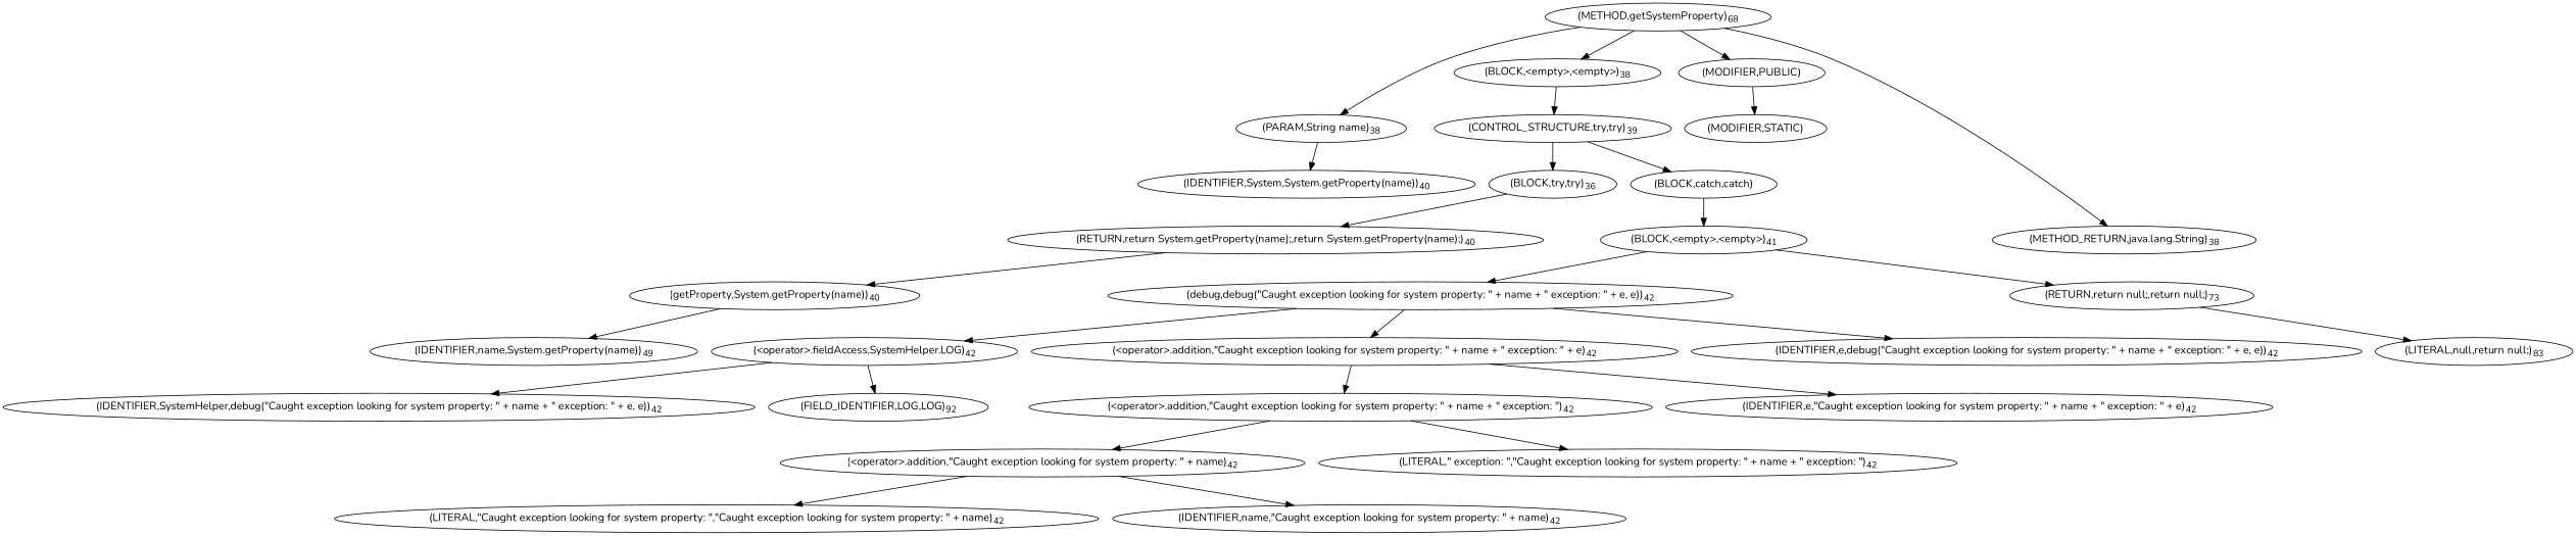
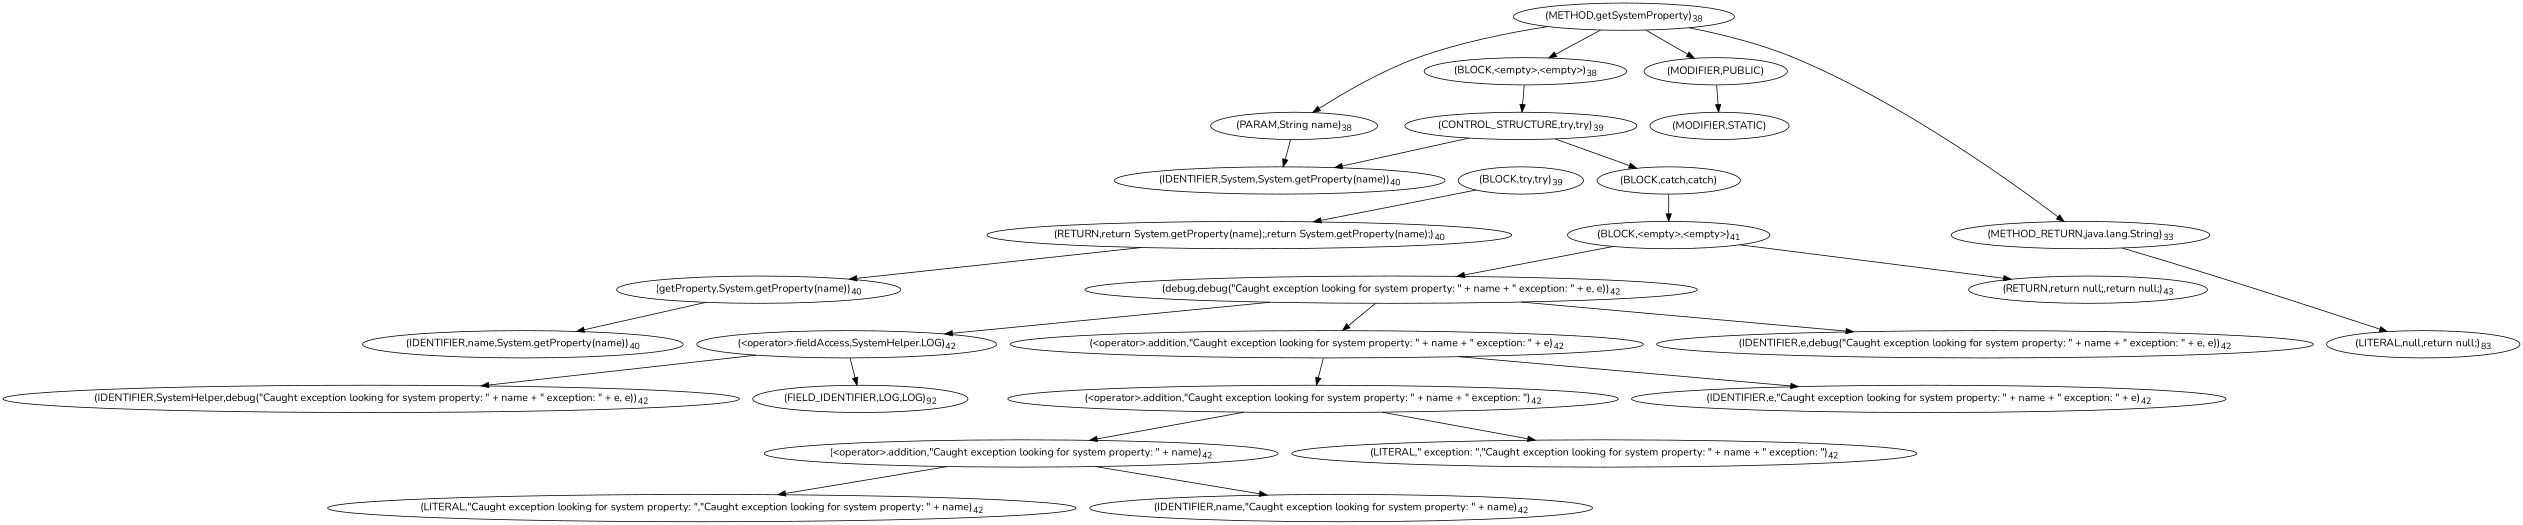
  digraph {
    fontname=Nunito
    node [fontname=Nunito]
    edge [fontname=Nunito]
-   n1 [label=<(METHOD,getSystemProperty)<SUB>68</SUB>>]
+   n1 [label=<(METHOD,getSystemProperty)<SUB>38</SUB>>]
    n2 [label=<(PARAM,String name)<SUB>38</SUB>>]
    n3 [label=<(BLOCK,&lt;empty&gt;,&lt;empty&gt;)<SUB>38</SUB>>]
    n4 [label=<(MODIFIER,PUBLIC)>]
-   n5 [label=<(METHOD_RETURN,java.lang.String)<SUB>38</SUB>>]
+   n5 [label=<(METHOD_RETURN,java.lang.String)<SUB>33</SUB>>]
    n6 [label=<(IDENTIFIER,System,System.getProperty(name))<SUB>40</SUB>>]
    n7 [label=<(CONTROL_STRUCTURE,try,try)<SUB>39</SUB>>]
    n8 [label=<(MODIFIER,STATIC)>]
-   n9 [label=<(BLOCK,try,try)<SUB>36</SUB>>]
+   n9 [label=<(BLOCK,try,try)<SUB>39</SUB>>]
    n10 [label=<(BLOCK,catch,catch)>]
    n11 [label=<(RETURN,return System.getProperty(name);,return System.getProperty(name);)<SUB>40</SUB>>]
    n12 [label=<(BLOCK,&lt;empty&gt;,&lt;empty&gt;)<SUB>41</SUB>>]
    n13 [label=<(getProperty,System.getProperty(name))<SUB>40</SUB>>]
-   n14 [label=<(IDENTIFIER,name,System.getProperty(name))<SUB>49</SUB>>]
+   n14 [label=<(IDENTIFIER,name,System.getProperty(name))<SUB>40</SUB>>]
    n15 [label=<(debug,debug(&quot;Caught exception looking for system property: &quot; + name + &quot; exception: &quot; + e, e))<SUB>42</SUB>>]
-   n16 [label=<(RETURN,return null;,return null;)<SUB>73</SUB>>]
+   n16 [label=<(RETURN,return null;,return null;)<SUB>43</SUB>>]
    n17 [label=<(&lt;operator&gt;.fieldAccess,SystemHelper.LOG)<SUB>42</SUB>>]
    n18 [label=<(&lt;operator&gt;.addition,&quot;Caught exception looking for system property: &quot; + name + &quot; exception: &quot; + e)<SUB>42</SUB>>]
    n19 [label=<(IDENTIFIER,e,debug(&quot;Caught exception looking for system property: &quot; + name + &quot; exception: &quot; + e, e))<SUB>42</SUB>>]
    n20 [label=<(LITERAL,null,return null;)<SUB>83</SUB>>]
    n21 [label=<(IDENTIFIER,SystemHelper,debug(&quot;Caught exception looking for system property: &quot; + name + &quot; exception: &quot; + e, e))<SUB>42</SUB>>]
    n22 [label=<(FIELD_IDENTIFIER,LOG,LOG)<SUB>92</SUB>>]
    n23 [label=<(&lt;operator&gt;.addition,&quot;Caught exception looking for system property: &quot; + name + &quot; exception: &quot;)<SUB>42</SUB>>]
    n24 [label=<(IDENTIFIER,e,&quot;Caught exception looking for system property: &quot; + name + &quot; exception: &quot; + e)<SUB>42</SUB>>]
    n25 [label=<(&lt;operator&gt;.addition,&quot;Caught exception looking for system property: &quot; + name)<SUB>42</SUB>>]
    n26 [label=<(LITERAL,&quot; exception: &quot;,&quot;Caught exception looking for system property: &quot; + name + &quot; exception: &quot;)<SUB>42</SUB>>]
    n27 [label=<(LITERAL,&quot;Caught exception looking for system property: &quot;,&quot;Caught exception looking for system property: &quot; + name)<SUB>42</SUB>>]
    n28 [label=<(IDENTIFIER,name,&quot;Caught exception looking for system property: &quot; + name)<SUB>42</SUB>>]
    n1 -> n2
    n1 -> n3
    n1 -> n4
    n1 -> n5
    n2 -> n6
    n3 -> n7
    n4 -> n8
-   n7 -> n9
+   n7 -> n6
    n7 -> n10
    n9 -> n11
    n10 -> n12
    n11 -> n13
    n12 -> n15
    n12 -> n16
    n13 -> n14
    n15 -> n17
    n15 -> n18
    n15 -> n19
-   n16 -> n20
+   n5 -> n20
    n17 -> n21
    n17 -> n22
    n18 -> n23
    n18 -> n24
    n23 -> n25
    n23 -> n26
    n25 -> n27
    n25 -> n28
  }
